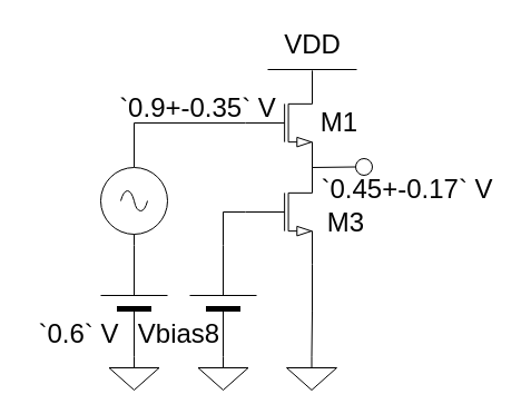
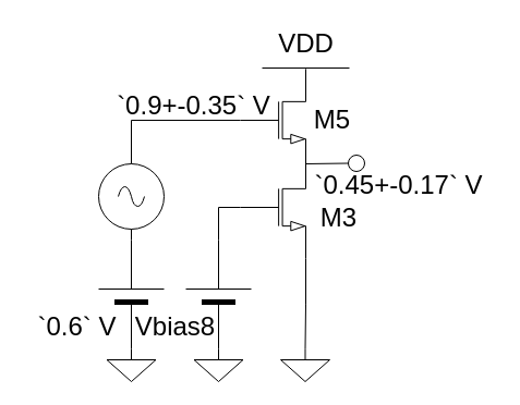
  <mxCell id="0" />
  <mxCell id="1" parent="0" />
  <mxCell id="2" value="" style="verticalLabelPosition=bottom;shadow=0;dashed=0;align=center;html=1;verticalAlign=top;shape=mxgraph.electrical.transistors.nmos;pointerEvents=1;" parent="1" vertex="1"><mxGeometry x="220" y="60" width="60" height="100" as="geometry" /></mxCell>
  <mxCell id="3" style="edgeStyle=orthogonalEdgeStyle;rounded=0;orthogonalLoop=1;jettySize=auto;html=1;exitX=1;exitY=1;exitDx=0;exitDy=0;exitPerimeter=0;entryX=0.5;entryY=0;entryDx=0;entryDy=0;entryPerimeter=0;endArrow=none;endFill=0;" edge="1" parent="1" source="4" target="10"><mxGeometry relative="1" as="geometry" /></mxCell>
  <mxCell id="4" value="" style="verticalLabelPosition=bottom;shadow=0;dashed=0;align=center;html=1;verticalAlign=top;shape=mxgraph.electrical.transistors.nmos;pointerEvents=1;" parent="1" vertex="1"><mxGeometry x="220" y="140" width="60" height="100" as="geometry" /></mxCell>
  <mxCell id="5" style="edgeStyle=orthogonalEdgeStyle;shape=connector;rounded=0;orthogonalLoop=1;jettySize=auto;html=1;exitX=0.5;exitY=0;exitDx=0;exitDy=0;exitPerimeter=0;entryX=0;entryY=0.5;entryDx=0;entryDy=0;entryPerimeter=0;labelBackgroundColor=default;strokeColor=default;fontFamily=Helvetica;fontSize=11;fontColor=default;endArrow=none;endFill=0;" parent="1" source="6" target="2" edge="1"><mxGeometry relative="1" as="geometry" /></mxCell>
  <mxCell id="6" value="" style="pointerEvents=1;verticalLabelPosition=bottom;shadow=0;dashed=0;align=center;html=1;verticalAlign=top;shape=mxgraph.electrical.signal_sources.source;aspect=fixed;points=[[0.5,0,0],[1,0.5,0],[0.5,1,0],[0,0.5,0]];elSignalType=ac;" parent="1" vertex="1"><mxGeometry x="90" y="150" width="60" height="60" as="geometry" /></mxCell>
  <mxCell id="7" style="edgeStyle=orthogonalEdgeStyle;shape=connector;rounded=0;orthogonalLoop=1;jettySize=auto;html=1;exitX=1;exitY=0.5;exitDx=0;exitDy=0;exitPerimeter=0;entryX=0.5;entryY=1;entryDx=0;entryDy=0;entryPerimeter=0;labelBackgroundColor=default;strokeColor=default;fontFamily=Helvetica;fontSize=11;fontColor=default;endArrow=none;endFill=0;" parent="1" source="8" target="6" edge="1"><mxGeometry relative="1" as="geometry" /></mxCell>
  <mxCell id="8" value="" style="verticalLabelPosition=bottom;shadow=0;dashed=0;align=center;fillColor=strokeColor;html=1;verticalAlign=top;strokeWidth=1;shape=mxgraph.electrical.miscellaneous.monocell_battery;direction=north;" parent="1" vertex="1"><mxGeometry x="90" y="220" width="60" height="100" as="geometry" /></mxCell>
  <mxCell id="9" value="" style="endArrow=none;html=1;rounded=0;" parent="1" edge="1"><mxGeometry width="50" height="50" relative="1" as="geometry"><mxPoint x="240" y="62" as="sourcePoint" /><mxPoint x="320" y="62" as="targetPoint" /></mxGeometry></mxCell>
  <mxCell id="10" value="" style="pointerEvents=1;verticalLabelPosition=bottom;shadow=0;dashed=0;align=center;html=1;verticalAlign=top;shape=mxgraph.electrical.signal_sources.signal_ground;" parent="1" vertex="1"><mxGeometry x="257" y="320" width="45" height="30" as="geometry" /></mxCell>
  <mxCell id="11" value="" style="pointerEvents=1;verticalLabelPosition=bottom;shadow=0;dashed=0;align=center;html=1;verticalAlign=top;shape=mxgraph.electrical.signal_sources.signal_ground;" parent="1" vertex="1"><mxGeometry x="177.5" y="320" width="45" height="30" as="geometry" /></mxCell>
  <mxCell id="12" value="" style="pointerEvents=1;verticalLabelPosition=bottom;shadow=0;dashed=0;align=center;html=1;verticalAlign=top;shape=mxgraph.electrical.signal_sources.signal_ground;" parent="1" vertex="1"><mxGeometry x="97.5" y="320" width="45" height="30" as="geometry" /></mxCell>
  <mxCell id="13" style="edgeStyle=orthogonalEdgeStyle;rounded=0;orthogonalLoop=1;jettySize=auto;html=1;exitX=1;exitY=0.5;exitDx=0;exitDy=0;exitPerimeter=0;entryX=0;entryY=0.5;entryDx=0;entryDy=0;entryPerimeter=0;endArrow=none;endFill=0;" parent="1" source="14" target="4" edge="1"><mxGeometry relative="1" as="geometry"><Array as="points"><mxPoint x="200" y="190" /></Array></mxGeometry></mxCell>
  <mxCell id="14" value="" style="verticalLabelPosition=bottom;shadow=0;dashed=0;align=center;fillColor=strokeColor;html=1;verticalAlign=top;strokeWidth=1;shape=mxgraph.electrical.miscellaneous.monocell_battery;direction=north;" parent="1" vertex="1"><mxGeometry x="170" y="220" width="60" height="100" as="geometry" /></mxCell>
  <mxCell id="15" value="" style="endArrow=none;html=1;rounded=0;labelBackgroundColor=default;strokeColor=default;fontFamily=Helvetica;fontSize=11;fontColor=default;shape=connector;" parent="1" source="17" edge="1"><mxGeometry width="50" height="50" relative="1" as="geometry"><mxPoint x="280" y="150" as="sourcePoint" /><mxPoint x="320" y="150" as="targetPoint" /></mxGeometry></mxCell>
  <mxCell id="16" value="" style="endArrow=none;html=1;rounded=0;labelBackgroundColor=default;strokeColor=default;fontFamily=Helvetica;fontSize=11;fontColor=default;shape=connector;" parent="1" target="17" edge="1"><mxGeometry width="50" height="50" relative="1" as="geometry"><mxPoint x="280" y="150" as="sourcePoint" /><mxPoint x="320" y="150" as="targetPoint" /></mxGeometry></mxCell>
  <mxCell id="17" value="" style="verticalLabelPosition=bottom;shadow=0;dashed=0;align=center;html=1;verticalAlign=top;strokeWidth=1;shape=ellipse;perimeter=ellipsePerimeter;fontFamily=Helvetica;fontSize=11;fontColor=default;" parent="1" vertex="1"><mxGeometry x="319" y="142" width="15" height="15" as="geometry" /></mxCell>
  <mxCell id="18" value="&lt;font style=&quot;font-size: 24px;&quot;&gt;VDD&lt;/font&gt;" style="text;html=1;align=center;verticalAlign=middle;resizable=0;points=[];autosize=1;strokeColor=none;fillColor=none;fontSize=11;fontFamily=Helvetica;fontColor=default;" parent="1" vertex="1"><mxGeometry x="245" y="20" width="70" height="40" as="geometry" /></mxCell>
  <mxCell id="19" value="&lt;font style=&quot;font-size: 24px;&quot;&gt;`0.45+-0.17` V&lt;/font&gt;" style="text;html=1;align=center;verticalAlign=middle;resizable=0;points=[];autosize=1;strokeColor=none;fillColor=none;fontSize=11;fontFamily=Helvetica;fontColor=default;" parent="1" vertex="1"><mxGeometry x="275" y="150" width="180" height="40" as="geometry" /></mxCell>
  <mxCell id="20" value="&lt;font style=&quot;font-size: 24px;&quot;&gt;`0.9+-0.35` V&lt;/font&gt;" style="text;html=1;align=center;verticalAlign=middle;resizable=0;points=[];autosize=1;strokeColor=none;fillColor=none;fontSize=11;fontFamily=Helvetica;fontColor=default;" parent="1" vertex="1"><mxGeometry x="97" y="77" width="160" height="40" as="geometry" /></mxCell>
  <mxCell id="21" value="&lt;span style=&quot;font-size: 24px;&quot;&gt;Vbias8&lt;/span&gt;" style="text;html=1;align=center;verticalAlign=middle;resizable=0;points=[];autosize=1;strokeColor=none;fillColor=none;fontSize=11;fontFamily=Helvetica;fontColor=default;" parent="1" vertex="1"><mxGeometry x="110" y="280" width="100" height="40" as="geometry" /></mxCell>
  <mxCell id="22" value="&lt;span style=&quot;font-size: 24px;&quot;&gt;`0.6` V&lt;/span&gt;" style="text;html=1;align=center;verticalAlign=middle;resizable=0;points=[];autosize=1;strokeColor=none;fillColor=none;fontSize=11;fontFamily=Helvetica;fontColor=default;" parent="1" vertex="1"><mxGeometry x="20" y="280" width="100" height="40" as="geometry" /></mxCell>
- <mxCell id="23" value="&lt;span style=&quot;font-size: 24px;&quot;&gt;M1&lt;/span&gt;" style="text;html=1;align=center;verticalAlign=middle;resizable=0;points=[];autosize=1;strokeColor=none;fillColor=none;fontSize=11;fontFamily=Helvetica;fontColor=default;" parent="1" vertex="1"><mxGeometry x="274" y="90" width="60" height="40" as="geometry" /></mxCell>
+ <mxCell id="23" value="&lt;span style=&quot;font-size: 24px;&quot;&gt;M5&lt;/span&gt;" style="text;html=1;align=center;verticalAlign=middle;resizable=0;points=[];autosize=1;strokeColor=none;fillColor=none;fontSize=11;fontFamily=Helvetica;fontColor=default;" parent="1" vertex="1"><mxGeometry x="274" y="90" width="60" height="40" as="geometry" /></mxCell>
  <mxCell id="24" value="&lt;span style=&quot;font-size: 24px;&quot;&gt;M3&lt;/span&gt;" style="text;html=1;align=center;verticalAlign=middle;resizable=0;points=[];autosize=1;strokeColor=none;fillColor=none;fontSize=11;fontFamily=Helvetica;fontColor=default;" parent="1" vertex="1"><mxGeometry x="280" y="180" width="60" height="40" as="geometry" /></mxCell>
